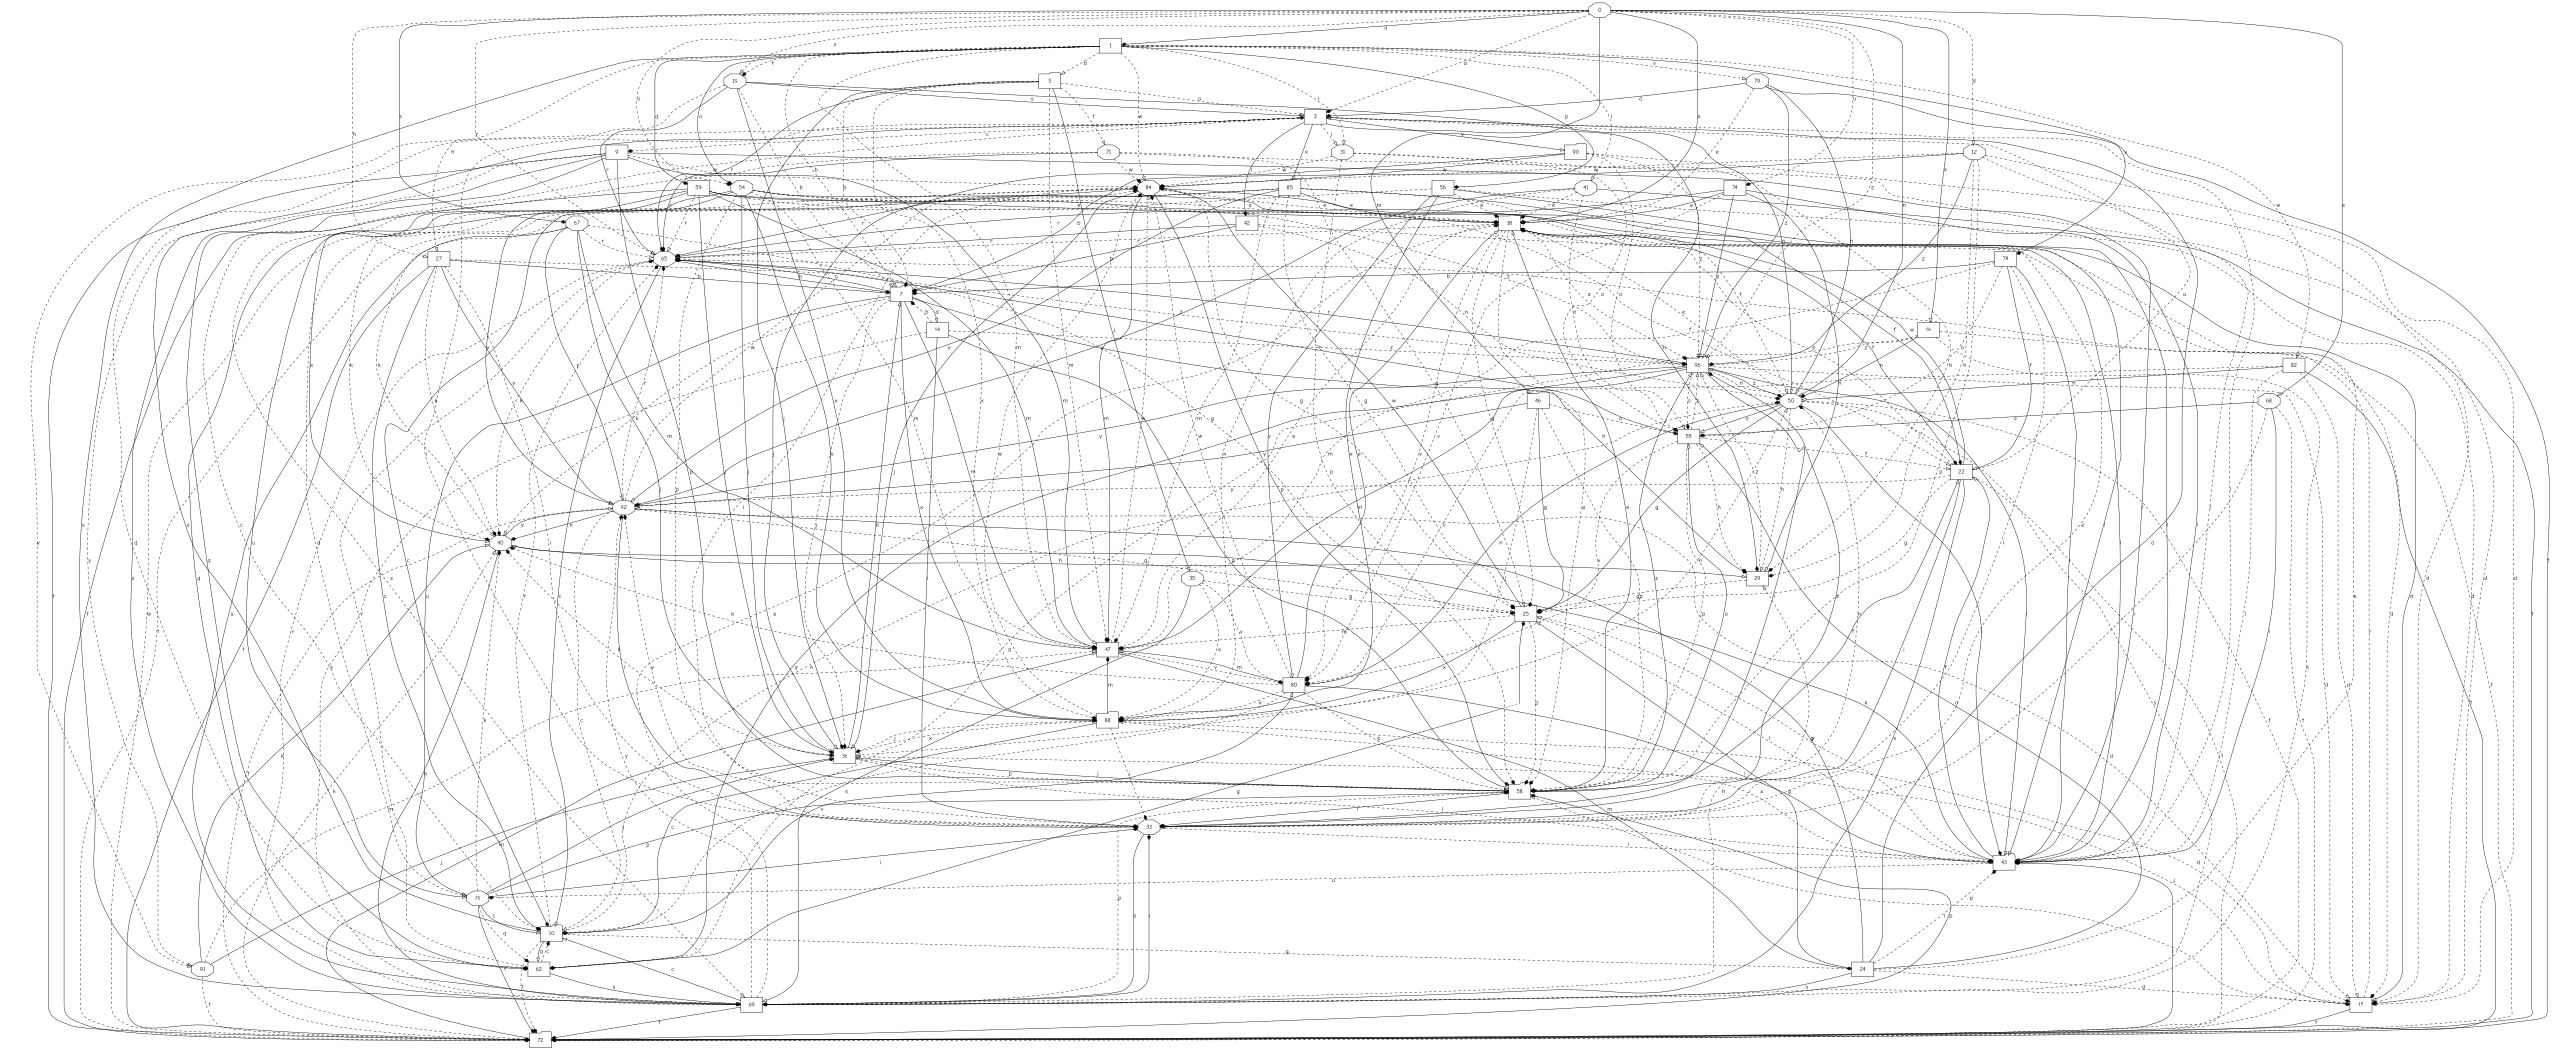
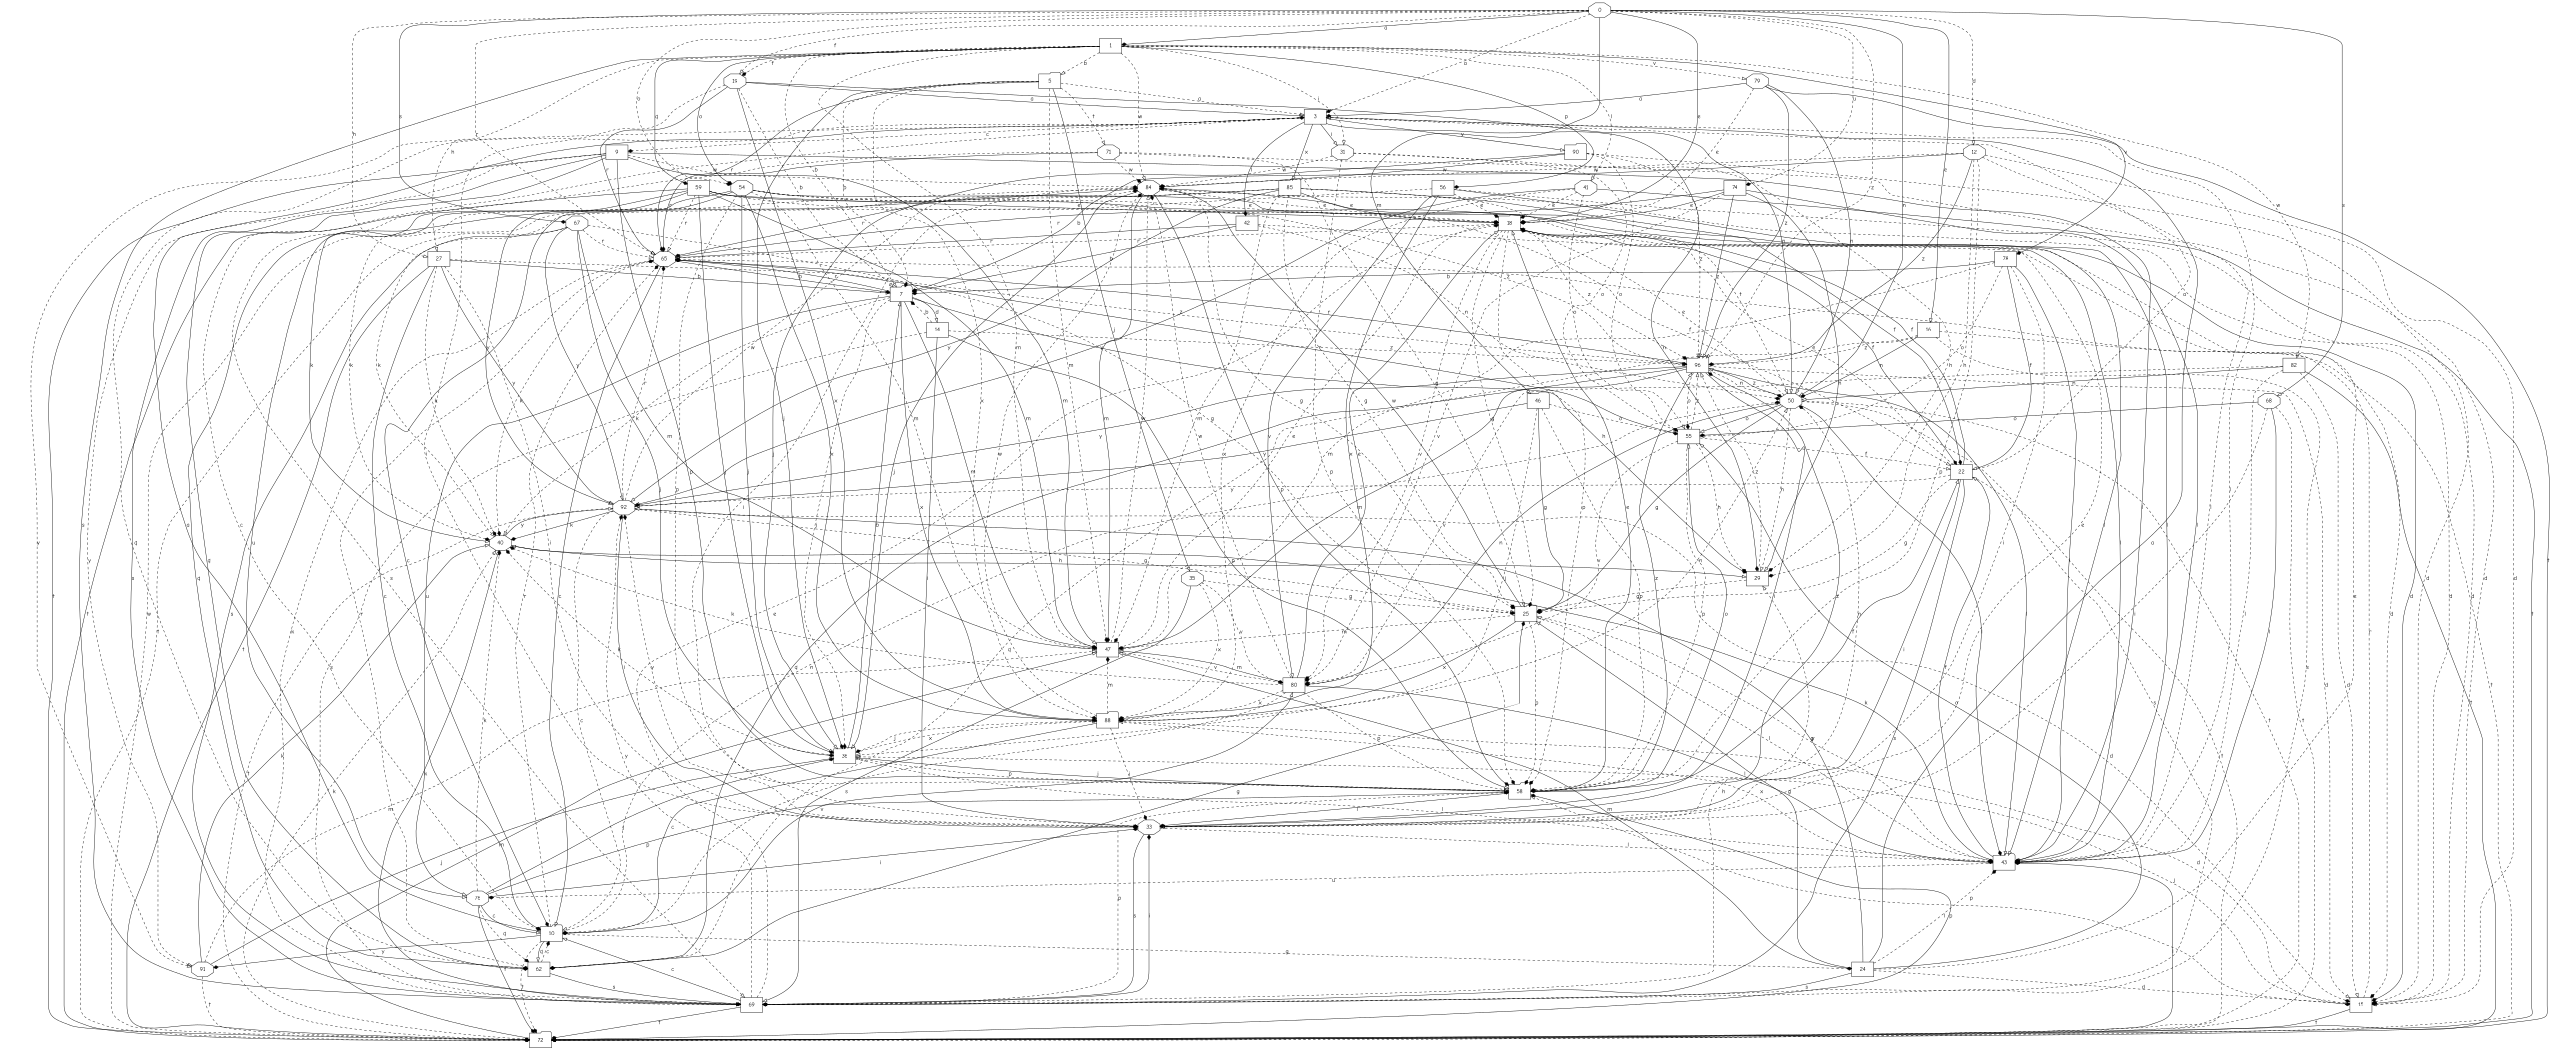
  strict digraph {
    fontname="Comic Neue"
    node [fontname="Comic Neue" shape=box]
    edge [arrowhead=onormal fontname="Comic Neue" style=dashed]
    0 [shape=octagon]
    1
    3
    12 [shape=octagon]
    16
    18 [shape=folder]
    19 [shape=octagon]
    27
    46 [shape=folder]
    50 [shape=octagon]
    54 [shape=octagon]
    65 [shape=octagon]
    67 [shape=octagon]
    68 [shape=octagon]
    74
    96 [shape=folder]
    5 [shape=folder]
    7 [shape=folder]
    31 [shape=octagon]
    41 [shape=octagon]
    47
    56
    59
    69
    78
    79 [shape=octagon]
    82
    84 [shape=octagon]
    9
    10 [shape=folder]
    29
    42
    43 [shape=folder]
    62
    85 [shape=folder]
    90 [shape=folder]
    91 [shape=octagon]
    58 [shape=folder]
    15
    72 [shape=folder]
    80
    22
    25 [shape=folder]
    88 [shape=folder]
    33 [shape=octagon]
    40 [shape=octagon]
    92 [shape=octagon]
    36 [shape=folder]
    55
    76 [shape=octagon]
    35 [shape=octagon]
    71 [shape=octagon]
    14
    24
    0 -> 1 [arrowhead=diamond label=a style=solid]
    0 -> 3 [arrowhead=diamond label=a]
    0 -> 12 [label=d]
    0 -> 16 [label=e style=solid]
    0 -> 18 [arrowhead=diamond label=e style=solid]
    0 -> 19 [label=f]
    0 -> 27 [label=h]
    0 -> 46 [label=m style=solid]
    0 -> 50 [label=n style=solid]
    0 -> 54 [arrowhead=diamond label=o]
    0 -> 65 [label=r]
    0 -> 67 [arrowhead=diamond label=s style=solid]
    0 -> 68 [label=s style=solid]
    0 -> 74 [arrowhead=diamond label=u]
    0 -> 96 [label=z]
    1 -> 19 [arrowhead=diamond label=f]
    1 -> 27 [label=h]
    1 -> 54 [arrowhead=diamond label=o style=solid]
    1 -> 5 [label=b]
    1 -> 7 [label=b]
    1 -> 31 [label=i]
    1 -> 41 [label=l]
    1 -> 47 [arrowhead=diamond label=m]
    1 -> 56 [arrowhead=diamond label=p style=solid]
    1 -> 59 [arrowhead=diamond label=q style=solid]
    1 -> 69 [label=s style=solid]
    1 -> 78 [arrowhead=diamond label=v style=solid]
    1 -> 79 [label=v]
    1 -> 82 [label=w]
    1 -> 84 [label=w]
-   3 -> 31 [label=i]
+   3 -> 31 [label=i style=solid]
    3 -> 9 [arrowhead=diamond label=c]
    3 -> 10 [arrowhead=diamond label=c]
    3 -> 29 [arrowhead=diamond label=h style=solid]
    3 -> 42 [arrowhead=diamond label=l style=solid]
    3 -> 43 [label=l]
    3 -> 62 [arrowhead=diamond label=q]
    3 -> 85 [label=x style=solid]
    3 -> 90 [label=y style=solid]
    3 -> 91 [label=y]
    12 -> 96 [arrowhead=diamond label=z style=solid]
    12 -> 7 [arrowhead=diamond label=b style=solid]
    12 -> 84 [label=w]
    12 -> 29 [arrowhead=diamond label=h]
    12 -> 43 [label=l]
    12 -> 58 [arrowhead=diamond label=p]
    12 -> 15 [label=d]
    16 -> 50 [arrowhead=diamond label=n style=solid]
    16 -> 96 [label=z]
    16 -> 69 [label=s]
    16 -> 62 [arrowhead=diamond label=q]
    16 -> 72 [label=t]
    18 -> 65 [label=r]
    18 -> 96 [arrowhead=diamond label=z]
    18 -> 43 [label=l style=solid]
    18 -> 58 [arrowhead=diamond label=p]
    18 -> 80 [arrowhead=diamond label=v]
    18 -> 22 [arrowhead=diamond label=f style=solid]
    18 -> 25 [arrowhead=diamond label=g]
    19 -> 3 [label=a style=solid]
    19 -> 50 [label=n style=solid]
    19 -> 65 [label=r style=solid]
    19 -> 7 [label=b]
    19 -> 88 [label=x style=solid]
    19 -> 33 [arrowhead=diamond label=i]
    27 -> 96 [arrowhead=diamond label=z]
    27 -> 7 [label=b style=solid]
    27 -> 10 [arrowhead=diamond label=c style=solid]
    27 -> 72 [label=t style=solid]
    27 -> 33 [arrowhead=diamond label=i]
    27 -> 40 [arrowhead=diamond label=k]
    27 -> 92 [label=y style=solid]
    46 -> 58 [label=p]
    46 -> 25 [label=g style=solid]
    46 -> 92 [label=y style=solid]
    46 -> 36 [label=j]
    46 -> 55 [arrowhead=diamond label=o]
    50 -> 18 [arrowhead=diamond label=e]
    50 -> 96 [label=z style=solid]
    50 -> 69 [label=s]
    50 -> 29 [label=h]
    50 -> 43 [arrowhead=diamond label=l style=solid]
    50 -> 72 [label=t]
    50 -> 25 [arrowhead=diamond label=g style=solid]
    50 -> 55 [label=o style=solid]
    54 -> 18 [label=e]
    54 -> 47 [label=m]
    54 -> 62 [arrowhead=diamond label=q style=solid]
    54 -> 58 [label=p]
-   54 -> 15 [label=d style=solid]
+   54 -> 15 [arrowhead=diamond label=d style=solid]
    54 -> 22 [label=f]
    54 -> 88 [arrowhead=diamond label=x style=solid]
    54 -> 36 [label=j style=solid]
    54 -> 76 [label=u style=solid]
    65 -> 7 [arrowhead=diamond label=b style=solid]
    65 -> 10 [label=c style=solid]
    65 -> 40 [arrowhead=diamond label=k]
    67 -> 65 [label=r]
    67 -> 47 [label=m style=solid]
    67 -> 69 [arrowhead=diamond label=s style=solid]
    67 -> 72 [arrowhead=diamond label=t]
    67 -> 25 [arrowhead=diamond label=g]
    67 -> 92 [label=y style=solid]
    67 -> 36 [arrowhead=diamond label=j style=solid]
    68 -> 43 [arrowhead=diamond label=l style=solid]
    68 -> 72 [label=t]
    68 -> 33 [label=i]
    68 -> 55 [arrowhead=diamond label=o style=solid]
    74 -> 18 [arrowhead=diamond label=e style=solid]
    74 -> 65 [label=r style=solid]
    74 -> 96 [label=z style=solid]
    74 -> 29 [label=h style=solid]
    74 -> 43 [arrowhead=diamond label=l style=solid]
    74 -> 80 [arrowhead=diamond label=v]
    96 -> 50 [arrowhead=diamond label=n]
    96 -> 65 [arrowhead=diamond label=r style=solid]
    96 -> 47 [label=m style=solid]
    96 -> 43 [label=l style=solid]
    96 -> 62 [arrowhead=diamond label=q style=solid]
    96 -> 15 [label=d]
    96 -> 33 [label=i style=solid]
    96 -> 92 [arrowhead=diamond label=y style=solid]
    96 -> 55 [arrowhead=diamond label=o]
    5 -> 3 [label=a]
    5 -> 65 [arrowhead=diamond label=r style=solid]
    5 -> 7 [arrowhead=diamond label=b]
    5 -> 47 [arrowhead=diamond label=m]
    5 -> 88 [arrowhead=diamond label=x]
    5 -> 36 [arrowhead=diamond label=j style=solid]
    5 -> 35 [label=j style=solid]
    5 -> 71 [label=t]
    7 -> 65 [arrowhead=diamond label=r style=solid]
    7 -> 47 [arrowhead=diamond label=m style=solid]
    7 -> 29 [arrowhead=diamond label=h style=solid]
    7 -> 88 [label=x style=solid]
    7 -> 40 [label=k]
    7 -> 36 [arrowhead=diamond label=j]
    7 -> 76 [label=u style=solid]
    7 -> 14 [label=d style=solid]
    31 -> 84 [arrowhead=diamond label=w]
    31 -> 29 [arrowhead=diamond label=h]
    31 -> 58 [arrowhead=diamond label=p]
    31 -> 55 [label=o]
    41 -> 18 [arrowhead=diamond label=e]
    41 -> 72 [label=t style=solid]
    41 -> 88 [arrowhead=diamond label=x]
    41 -> 92 [label=y style=solid]
    41 -> 55 [arrowhead=diamond label=o]
    47 -> 18 [label=e]
    47 -> 84 [label=w]
    47 -> 80 [label=v]
    56 -> 18 [arrowhead=diamond label=e]
    56 -> 43 [label=l style=solid]
    56 -> 15 [arrowhead=diamond label=d]
    56 -> 80 [label=v style=solid]
    56 -> 88 [label=x style=solid]
    56 -> 40 [label=k]
    59 -> 18 [arrowhead=diamond label=e style=solid]
    59 -> 65 [label=r]
    59 -> 96 [label=z]
    59 -> 47 [label=m style=solid]
    59 -> 43 [label=l style=solid]
    59 -> 72 [arrowhead=diamond label=t style=solid]
    59 -> 40 [label=k style=solid]
    59 -> 92 [label=y style=solid]
    59 -> 36 [arrowhead=diamond label=j style=solid]
    69 -> 18 [arrowhead=diamond label=e]
-   69 -> 65 [label=r]
+   69 -> 65 [label=k]
    69 -> 10 [label=c style=solid]
    69 -> 29 [label=h]
    69 -> 58 [arrowhead=diamond label=p]
    69 -> 72 [arrowhead=diamond label=t style=solid]
    69 -> 33 [arrowhead=diamond label=i style=solid]
    69 -> 40 [label=k style=solid]
    69 -> 92 [arrowhead=diamond label=y]
    78 -> 7 [arrowhead=diamond label=b style=solid]
    78 -> 47 [label=m]
    78 -> 43 [arrowhead=diamond label=l style=solid]
    78 -> 22 [label=f style=solid]
    78 -> 33 [label=i]
    78 -> 55 [label=o]
    79 -> 3 [arrowhead=diamond label=a style=solid]
    79 -> 18 [arrowhead=diamond label=e]
    79 -> 50 [label=n style=solid]
    79 -> 96 [label=z style=solid]
    79 -> 72 [arrowhead=diamond label=t style=solid]
    82 -> 50 [label=n style=solid]
    82 -> 43 [arrowhead=diamond label=l]
    82 -> 15 [label=d]
    82 -> 72 [label=t style=solid]
    82 -> 80 [arrowhead=diamond label=v]
    84 -> 18 [arrowhead=diamond label=e]
    84 -> 47 [arrowhead=diamond label=m style=solid]
    84 -> 10 [arrowhead=diamond label=c style=solid]
    84 -> 58 [arrowhead=diamond label=p style=solid]
-   84 -> 76 [label=d]
+   84 -> 15 [label=d]
    84 -> 25 [arrowhead=diamond label=g]
    84 -> 33 [arrowhead=diamond label=i]
    84 -> 36 [label=j style=solid]
    9 -> 47 [label=m style=solid]
    9 -> 69 [label=s style=solid]
    9 -> 84 [arrowhead=diamond label=w]
    9 -> 43 [label=l style=solid]
    9 -> 62 [arrowhead=diamond label=q style=solid]
    9 -> 91 [label=y]
    9 -> 58 [label=p style=solid]
    9 -> 72 [label=t style=solid]
    10 -> 3 [arrowhead=diamond label=a style=solid]
    10 -> 50 [arrowhead=diamond label=n]
    10 -> 65 [arrowhead=diamond label=r]
    10 -> 62 [label=q style=solid]
+   10 -> 91 [arrowhead=diamond label=y style=solid]
    10 -> 72 [arrowhead=diamond label=t]
    10 -> 80 [label=v style=solid]
    10 -> 24 [arrowhead=diamond label=g]
    29 -> 96 [label=z]
    29 -> 25 [label=g]
    42 -> 50 [arrowhead=diamond label=n]
    42 -> 65 [label=r style=solid]
    42 -> 7 [arrowhead=diamond label=b style=solid]
    42 -> 15 [arrowhead=diamond label=d]
    43 -> 22 [label=f style=solid]
    43 -> 25 [label=g]
    43 -> 88 [label=x]
    43 -> 40 [label=k style=solid]
    43 -> 76 [arrowhead=diamond label=u]
    62 -> 65 [arrowhead=diamond label=r]
    62 -> 69 [label=s style=solid]
    62 -> 10 [arrowhead=diamond label=c]
    62 -> 25 [arrowhead=diamond label=g style=solid]
    85 -> 18 [label=e style=solid]
    85 -> 50 [label=t]
    85 -> 65 [arrowhead=diamond label=r style=solid]
    85 -> 47 [arrowhead=diamond label=m]
    85 -> 22 [arrowhead=diamond label=f style=solid]
    85 -> 25 [arrowhead=diamond label=g]
    85 -> 40 [arrowhead=diamond label=k]
    85 -> 92 [label=y style=solid]
    90 -> 96 [label=z]
    90 -> 84 [arrowhead=diamond label=w style=solid]
    90 -> 15 [arrowhead=diamond label=d]
    90 -> 36 [label=j style=solid]
    90 -> 55 [label=o]
    91 -> 47 [label=m]
    91 -> 72 [label=t]
    91 -> 40 [label=k style=solid]
    91 -> 36 [label=j style=solid]
    58 -> 18 [label=e style=solid]
    58 -> 96 [label=z style=solid]
    58 -> 22 [label=f style=solid]
    58 -> 33 [arrowhead=diamond label=i style=solid]
    58 -> 36 [label=j style=solid]
    58 -> 55 [label=o style=solid]
    15 -> 65 [arrowhead=diamond label=r]
    15 -> 58 [label=p]
    15 -> 72 [label=t style=solid]
    15 -> 36 [label=j]
    72 -> 47 [label=m style=solid]
    72 -> 84 [arrowhead=diamond label=w]
    72 -> 43 [arrowhead=diamond label=l style=solid]
    72 -> 58 [arrowhead=diamond label=p style=solid]
    72 -> 40 [label=k]
    80 -> 18 [label=e style=solid]
    80 -> 50 [label=n style=solid]
    80 -> 47 [label=m style=solid]
    80 -> 84 [arrowhead=diamond label=w]
    80 -> 10 [arrowhead=diamond label=c]
    80 -> 43 [label=l style=solid]
    80 -> 58 [label=p]
    80 -> 88 [arrowhead=diamond label=x]
    80 -> 40 [arrowhead=diamond label=k]
    22 -> 3 [label=a]
    22 -> 18 [label=e]
    22 -> 69 [arrowhead=diamond label=s style=solid]
-   22 -> 84 [arrowhead=diamond label=w style=solid]
+   22 -> 84 [arrowhead=diamond label=f style=solid]
    22 -> 72 [arrowhead=diamond label=t]
    22 -> 25 [arrowhead=diamond label=g]
    22 -> 33 [label=i style=solid]
    22 -> 92 [label=y]
    25 -> 47 [arrowhead=diamond label=m]
    25 -> 84 [label=w style=solid]
    25 -> 43 [arrowhead=diamond label=l]
    25 -> 58 [arrowhead=diamond label=p]
    25 -> 88 [arrowhead=diamond label=x style=solid]
    88 -> 50 [label=n]
-   88 -> 47 [arrowhead=diamond label=m style=solid]
+   88 -> 47 [arrowhead=diamond label=m]
    88 -> 84 [arrowhead=diamond label=w]
    88 -> 10 [arrowhead=diamond label=c style=solid]
    88 -> 15 [arrowhead=diamond label=d]
    88 -> 33 [arrowhead=diamond label=i]
    88 -> 36 [arrowhead=diamond label=j]
    33 -> 18 [label=e]
    33 -> 50 [arrowhead=diamond label=n]
    33 -> 96 [arrowhead=diamond label=z style=solid]
    33 -> 69 [arrowhead=diamond label=s style=solid]
    33 -> 43 [arrowhead=diamond label=l]
    33 -> 92 [arrowhead=diamond label=y]
    40 -> 29 [label=h style=solid]
    40 -> 92 [label=y style=solid]
    92 -> 65 [arrowhead=diamond label=r]
    92 -> 84 [arrowhead=diamond label=w]
    92 -> 10 [label=c]
    92 -> 15 [arrowhead=diamond label=d]
    92 -> 72 [arrowhead=diamond label=t]
    92 -> 25 [label=g]
    92 -> 33 [arrowhead=diamond label=i style=solid]
    92 -> 40 [arrowhead=diamond label=k style=solid]
    36 -> 7 [label=b style=solid]
    36 -> 43 [arrowhead=diamond label=l]
    36 -> 58 [label=p]
    36 -> 88 [label=x]
    36 -> 40 [arrowhead=diamond label=k]
    55 -> 65 [label=r style=solid]
    55 -> 96 [label=z]
    55 -> 29 [arrowhead=diamond label=h]
    55 -> 58 [arrowhead=diamond label=p]
    55 -> 80 [arrowhead=diamond label=v]
    55 -> 22 [label=f]
    76 -> 10 [label=c style=solid]
    76 -> 62 [arrowhead=diamond label=q]
    76 -> 58 [label=p style=solid]
    76 -> 72 [arrowhead=diamond label=t style=solid]
    76 -> 33 [arrowhead=diamond label=i style=solid]
    76 -> 40 [arrowhead=diamond label=k]
    76 -> 36 [arrowhead=diamond label=j style=solid]
    35 -> 69 [label=s style=solid]
    35 -> 80 [arrowhead=diamond label=v]
    35 -> 25 [label=g]
    35 -> 88 [arrowhead=diamond label=x]
    71 -> 65 [arrowhead=diamond label=r style=solid]
    71 -> 69 [label=s]
    71 -> 84 [arrowhead=diamond label=w]
    71 -> 15 [arrowhead=diamond label=d]
    71 -> 25 [label=g]
    14 -> 96 [label=z]
    14 -> 7 [arrowhead=diamond label=b]
    14 -> 69 [label=s]
    14 -> 58 [label=p style=solid]
    14 -> 33 [label=i style=solid]
    24 -> 3 [label=a style=solid]
    24 -> 18 [arrowhead=diamond label=e]
    24 -> 47 [label=m style=solid]
    24 -> 69 [arrowhead=diamond label=s style=solid]
    24 -> 43 [arrowhead=diamond label=l]
    24 -> 15 [label=d]
    24 -> 25 [label=g style=solid]
    24 -> 92 [label=y style=solid]
    24 -> 55 [label=o style=solid]
  }
